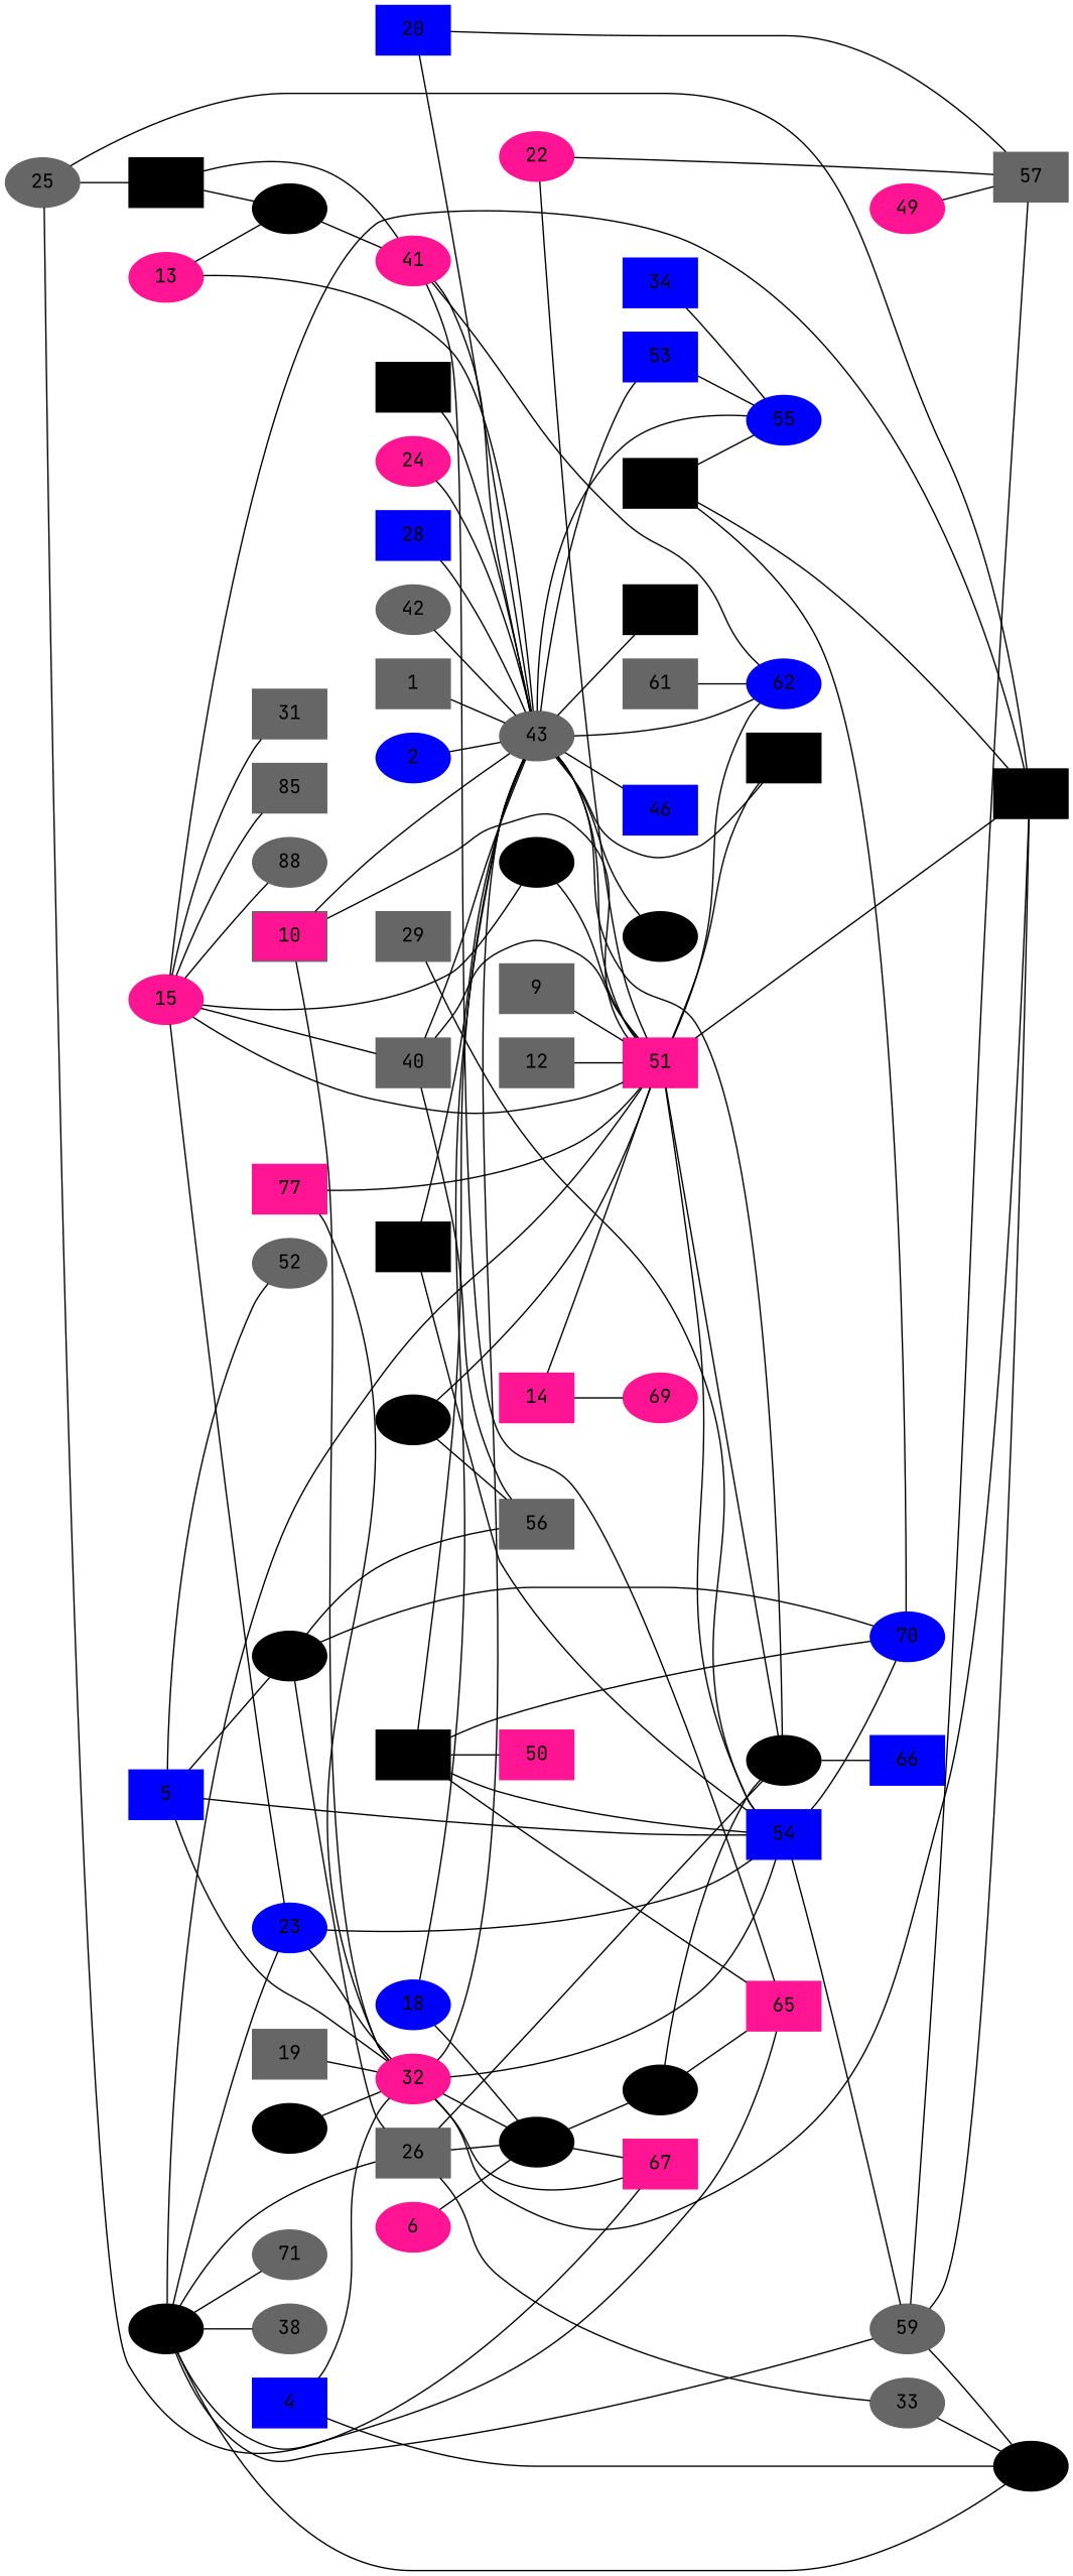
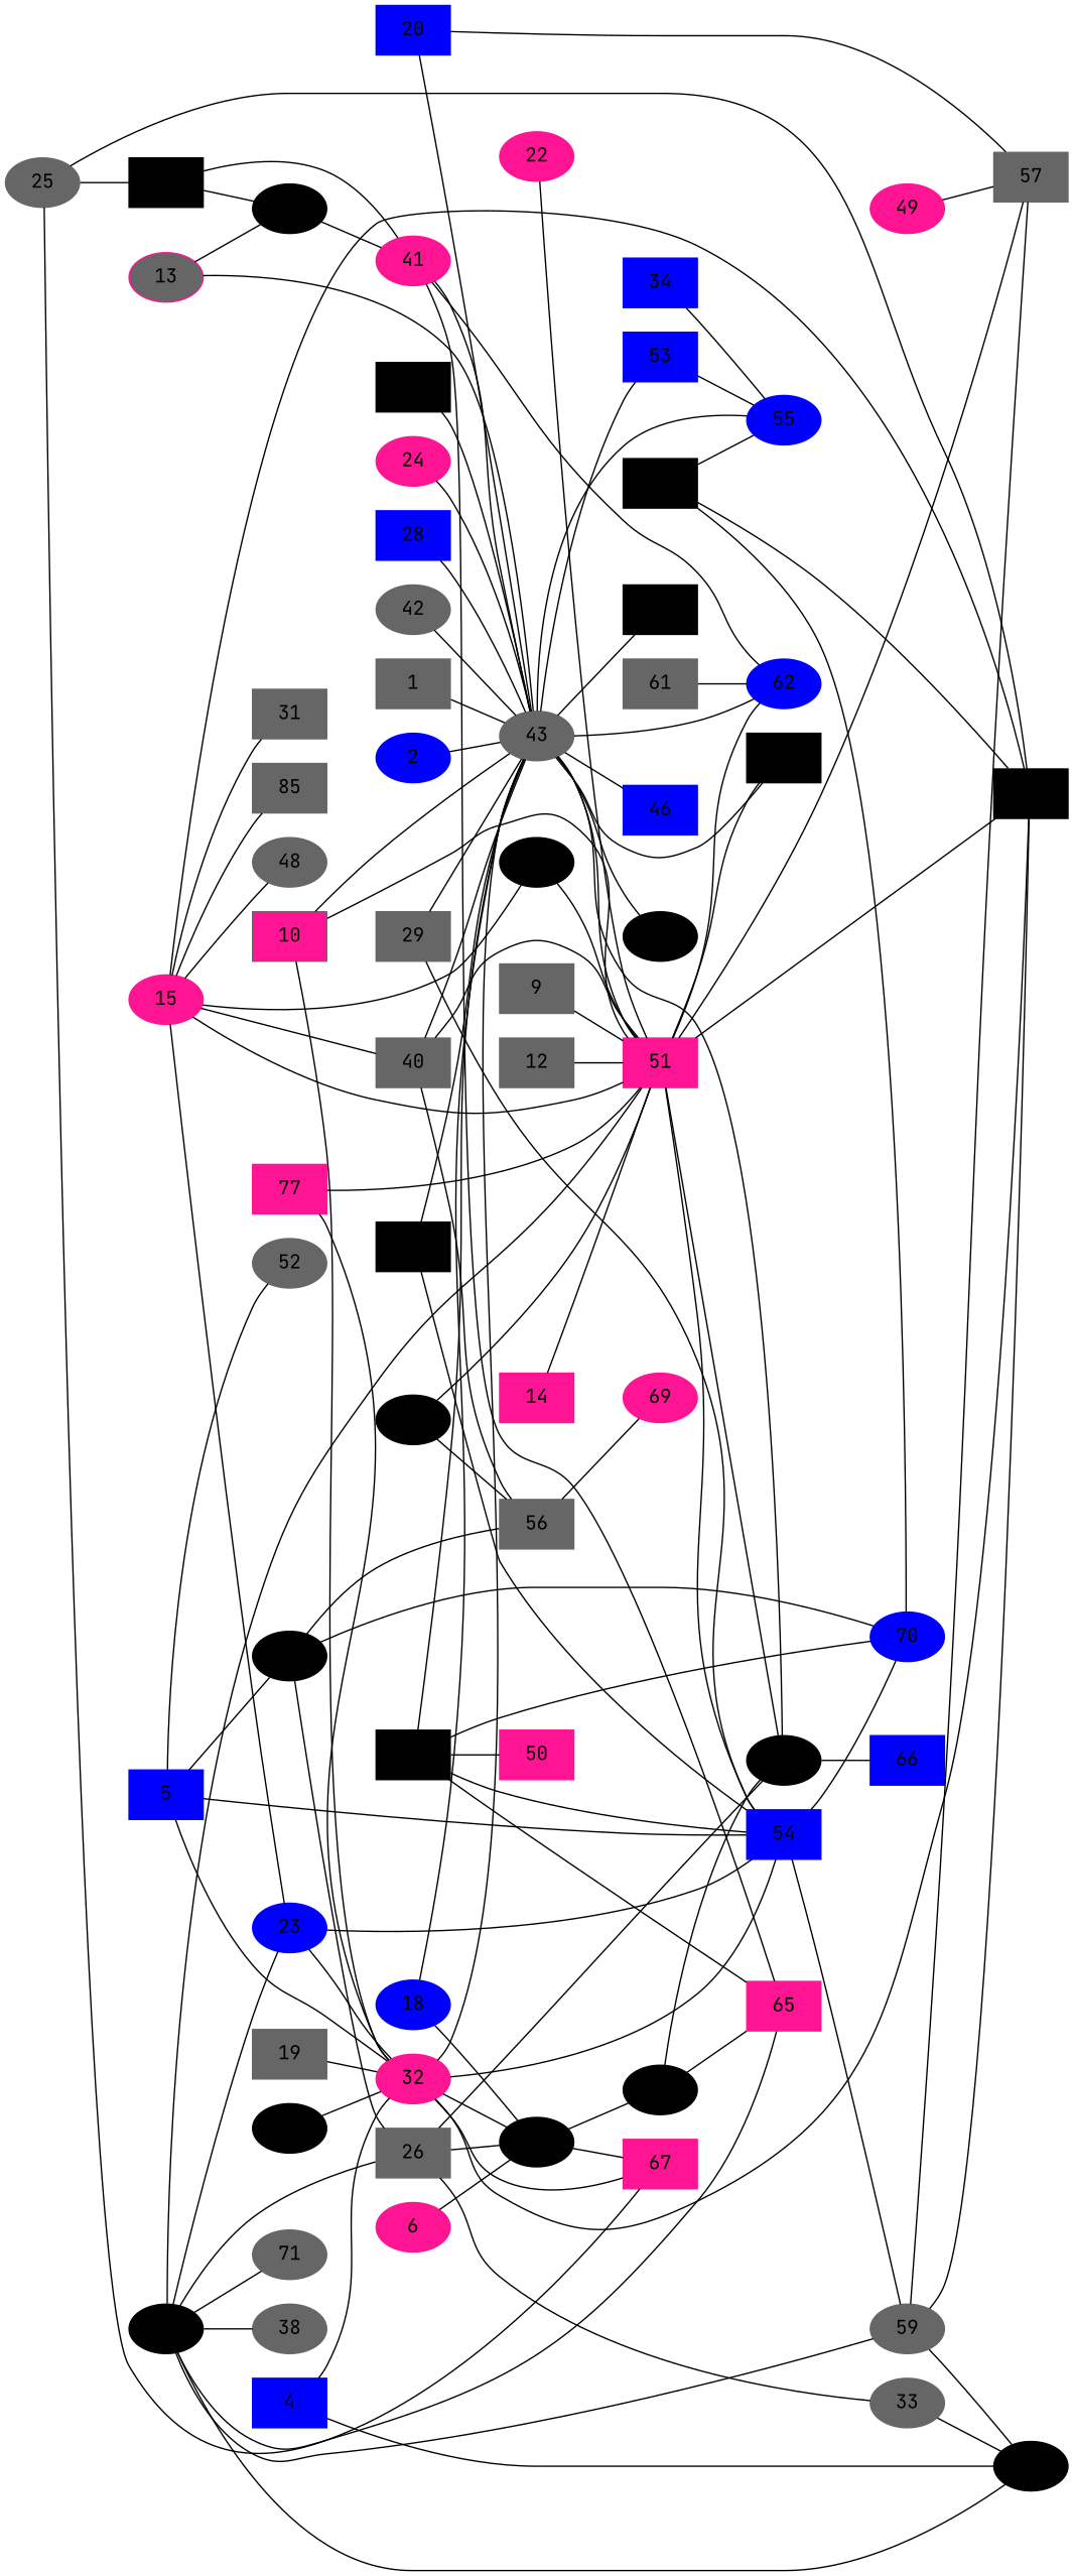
  graph {
    fontname="JetBrains Mono"
    rankdir=LR
    node [color=gray40 fontname="JetBrains Mono" shape=box style=filled]
    edge [fontname="JetBrains Mono" weight=1.0]
    43 [shape=ellipse]
    1
    51 [color=deeppink]
    58 [color=black shape=ellipse]
    55 [color=blue shape=ellipse]
    62 [color=blue shape=ellipse]
    46 [color=blue]
    47 [color=black shape=ellipse]
    53 [color=blue]
    60 [color=black]
    68 [color=black]
    2 [color=blue shape=ellipse]
    3 [color=black shape=ellipse]
    56
    54 [color=blue]
    63 [color=black]
    57
    69 [color=deeppink shape=ellipse]
    4 [color=blue]
    32 [color=deeppink shape=ellipse]
    64 [color=black shape=ellipse]
    37 [color=black shape=ellipse]
    67 [color=deeppink]
    5 [color=blue]
    11 [color=black shape=ellipse]
    52 [shape=ellipse]
    26
    70 [color=blue shape=ellipse]
    59 [shape=ellipse]
    6 [color=deeppink shape=ellipse]
    44 [color=black shape=ellipse]
    7 [color=black shape=ellipse]
    8 [color=black]
    9
    10 [fillcolor=deeppink]
    33 [shape=ellipse]
    12
-   13 [color=deeppink shape=ellipse]
+   13 [color=deeppink shape=ellipse fillcolor=gray40]
    39 [color=black shape=ellipse]
    41 [color=deeppink shape=ellipse]
    14 [color=deeppink]
    15 [color=deeppink shape=ellipse]
    23 [color=blue shape=ellipse]
    27 [color=black shape=ellipse]
    31
    40
    n47 [label=85]
-   48 [shape=ellipse label=88]
+   48 [shape=ellipse]
    16 [color=black]
    50 [color=deeppink]
    65 [color=deeppink]
    n52 [color=deeppink label=77]
    18 [color=blue shape=ellipse]
    19
    20 [color=blue]
    21 [color=black shape=ellipse]
    38 [shape=ellipse]
    71 [shape=ellipse]
    22 [color=deeppink shape=ellipse]
    24 [color=deeppink shape=ellipse]
    25 [shape=ellipse]
    30 [color=black]
    66 [color=blue]
    28 [color=blue]
    29
    34 [color=blue]
    35 [color=black]
    36 [color=black]
    42 [shape=ellipse]
    49 [color=deeppink shape=ellipse]
    61
    43 -- 51
    43 -- 58
    43 -- 55 [weight=2.0]
    43 -- 62
    43 -- 46
    43 -- 47
    43 -- 53
    43 -- 60
    43 -- 68
    1 -- 43
    51 -- 58
    51 -- 62
    51 -- 68
    51 -- 54
    51 -- 63
-   22 -- 57
+   51 -- 57
    58 -- 66
    53 -- 55
    2 -- 43
    3 -- 51
    3 -- 56
-   14 -- 69
+   56 -- 69
    54 -- 70
    54 -- 59
    4 -- 32
    4 -- 64
    32 -- 43
    32 -- 54
    32 -- 63
    32 -- 37
    32 -- 67
    37 -- 67
    37 -- 44
    5 -- 54
    5 -- 32
    5 -- 11
    5 -- 52
    11 -- 56
    11 -- 26
    11 -- 70
    26 -- 58
    26 -- 37
    26 -- 33
    59 -- 63
    59 -- 57
    59 -- 64
    6 -- 37
    44 -- 58 [weight=2.0]
    44 -- 65
    7 -- 32
    8 -- 43
    9 -- 51
    10 -- 43
    10 -- 51
    10 -- 32
    33 -- 64
    12 -- 51
    13 -- 43
    13 -- 39
    39 -- 41
    41 -- 43
    41 -- 62
    41 -- 65
    14 -- 51
    15 -- 51 [weight=2.0]
    15 -- 63
    15 -- 23
    15 -- 27
    15 -- 31
    15 -- 40
    15 -- n47
    15 -- 48
    23 -- 54
    23 -- 32
    27 -- 51
    40 -- 43
    40 -- 51
    40 -- 56
    16 -- 43
    16 -- 54
    16 -- 70
    16 -- 50
    16 -- 65
    n52 -- 51
    n52 -- 32
    18 -- 43
    18 -- 37
    19 -- 32
    20 -- 43
    20 -- 57 [weight=2.0]
    21 -- 51
    21 -- 64 [weight=2.0]
    21 -- 26
    21 -- 59
    21 -- 23
    21 -- 65
    21 -- 38
    21 -- 71
    22 -- 51
    24 -- 43
    25 -- 63
    25 -- 67
    25 -- 30
    30 -- 39
    30 -- 41
    28 -- 43
+   29 -- 43
    29 -- 54
    34 -- 55
    35 -- 43
    35 -- 54
    36 -- 55
    36 -- 63
    36 -- 70
    42 -- 43
    49 -- 57
    61 -- 62
  }
